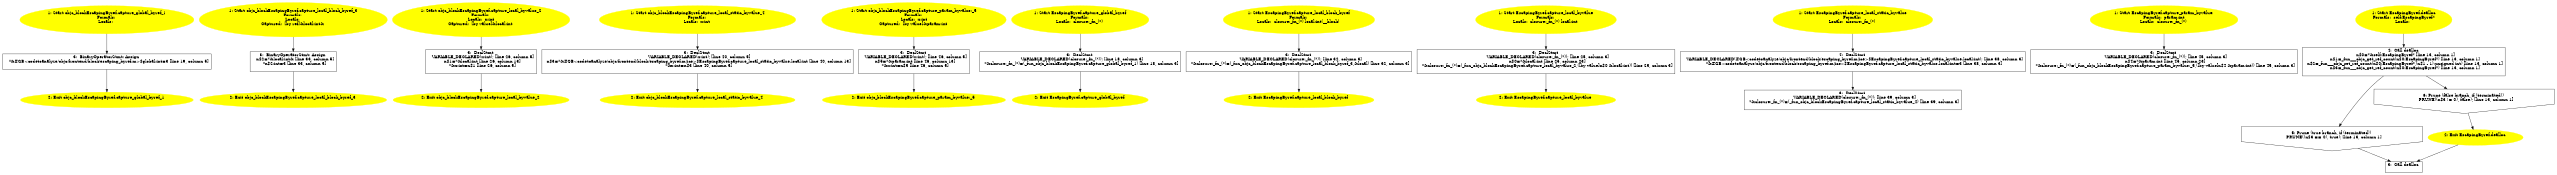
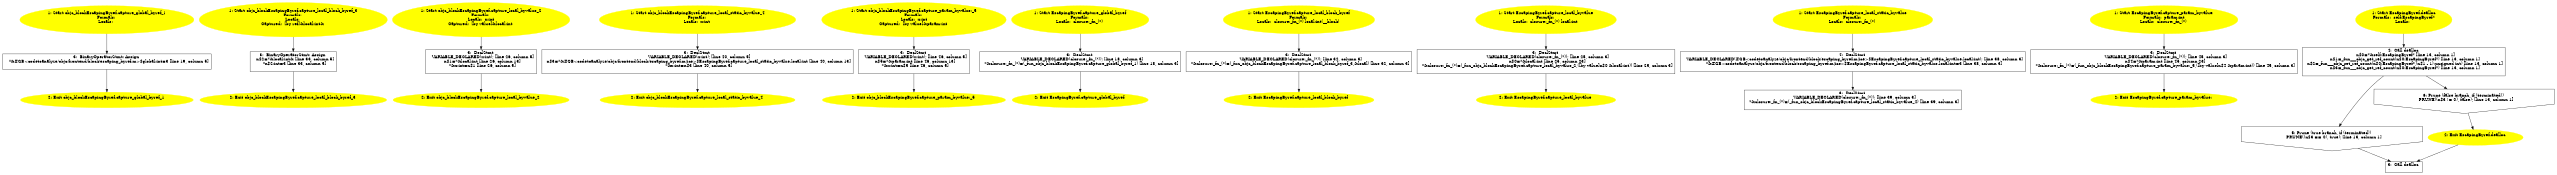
  digraph {
    node [color=yellow style=filled]
    n1 [label="1: Start objc_blockEscapingByref.capture_global_byref_1\nFormals: \nLocals:  \n  "]
    n2 [label="3:  BinaryOperatorStmt: Assign \n   *&#GB<codetoanalyze/objc/frontend/block/escaping_byref.m>$global:int=3 [line 19, column 5]\n " shape=box color="" style=""]
    n3 [label="2: Exit objc_blockEscapingByref.capture_global_byref_1 \n  "]
    n4 [label="1: Start objc_blockEscapingByref.capture_local_block_byref_3\nFormals: \nLocals: \nCaptured:  [by ref]&local:int& \n  "]
    n5 [label="3:  BinaryOperatorStmt: Assign \n   n$2=*&local:int& [line 33, column 5]\n  *n$2:int=3 [line 33, column 5]\n " shape=box color="" style=""]
    n6 [label="2: Exit objc_blockEscapingByref.capture_local_block_byref_3 \n  "]
    n7 [label="1: Start objc_blockEscapingByref.capture_local_byvalue_2\nFormals: \nLocals:  x:int\nCaptured:  [by value]&local:int \n  "]
    n8 [label="3:  DeclStmt \n   VARIABLE_DECLARED(x:int); [line 26, column 5]\n  n$1=*&local:int [line 26, column 13]\n  *&x:int=n$1 [line 26, column 5]\n " shape=box color="" style=""]
    n9 [label="2: Exit objc_blockEscapingByref.capture_local_byvalue_2 \n  "]
    n10 [label="1: Start objc_blockEscapingByref.capture_local_static_byvalue_4\nFormals: \nLocals:  x:int \n  "]
    n11 [label="3:  DeclStmt \n   VARIABLE_DECLARED(x:int); [line 40, column 5]\n  n$3=*&#GB<codetoanalyze/objc/frontend/block/escaping_byref.m|ice>$EscapingByref.capture_local_static_byvalue.local:int [line 40, column 13]\n  *&x:int=n$3 [line 40, column 5]\n " shape=box color="" style=""]
    n12 [label="2: Exit objc_blockEscapingByref.capture_local_static_byvalue_4 \n  "]
    n13 [label="1: Start objc_blockEscapingByref.capture_param_byvalue:_5\nFormals: \nLocals:  x:int\nCaptured:  [by value]&param:int \n  "]
    n14 [label="3:  DeclStmt \n   VARIABLE_DECLARED(x:int); [line 46, column 5]\n  n$5=*&param:int [line 46, column 13]\n  *&x:int=n$5 [line 46, column 5]\n " shape=box color="" style=""]
    n15 [label="2: Exit objc_blockEscapingByref.capture_param_byvalue:_5 \n  "]
    n16 [label="1: Start EscapingByref.capture_global_byref\nFormals: \nLocals:  closure:_fn_(*) \n  "]
    n17 [label="3:  DeclStmt \n   VARIABLE_DECLARED(closure:_fn_(*)); [line 18, column 3]\n  *&closure:_fn_(*)=(_fun_objc_blockEscapingByref.capture_global_byref_1) [line 18, column 3]\n " shape=box color="" style=""]
    n18 [label="2: Exit EscapingByref.capture_global_byref \n  "]
    n19 [label="1: Start EscapingByref.capture_local_block_byref\nFormals: \nLocals:  closure:_fn_(*) local:int(__block) \n  "]
    n20 [label="3:  DeclStmt \n   VARIABLE_DECLARED(closure:_fn_(*)); [line 32, column 3]\n  *&closure:_fn_(*)=(_fun_objc_blockEscapingByref.capture_local_block_byref_3,&local) [line 32, column 3]\n " shape=box color="" style=""]
    n21 [label="2: Exit EscapingByref.capture_local_block_byref \n  "]
    n22 [label="1: Start EscapingByref.capture_local_byvalue\nFormals: \nLocals:  closure:_fn_(*) local:int \n  "]
    n23 [label="3:  DeclStmt \n   VARIABLE_DECLARED(closure:_fn_(*)); [line 25, column 3]\n  n$0=*&local:int [line 25, column 23]\n  *&closure:_fn_(*)=(_fun_objc_blockEscapingByref.capture_local_byvalue_2,([by value]n$0 &local:int)) [line 25, column 3]\n " shape=box color="" style=""]
    n24 [label="2: Exit EscapingByref.capture_local_byvalue \n  "]
    n25 [label="1: Start EscapingByref.capture_local_static_byvalue\nFormals: \nLocals:  closure:_fn_(*) \n  "]
    n26 [label="4:  DeclStmt \n   VARIABLE_DECLARED(#GB<codetoanalyze/objc/frontend/block/escaping_byref.m|ice>$EscapingByref.capture_local_static_byvalue.local:int); [line 38, column 3]\n  *&#GB<codetoanalyze/objc/frontend/block/escaping_byref.m|ice>$EscapingByref.capture_local_static_byvalue.local:int=3 [line 38, column 3]\n " shape=box color="" style=""]
    n27 [label="3:  DeclStmt \n   VARIABLE_DECLARED(closure:_fn_(*)); [line 39, column 3]\n  *&closure:_fn_(*)=(_fun_objc_blockEscapingByref.capture_local_static_byvalue_4) [line 39, column 3]\n " shape=box color="" style=""]
    n28 [label="1: Start EscapingByref.capture_param_byvalue:\nFormals:  param:int\nLocals:  closure:_fn_(*) \n  "]
    n29 [label="3:  DeclStmt \n   VARIABLE_DECLARED(closure:_fn_(*)); [line 45, column 3]\n  n$4=*&param:int [line 45, column 23]\n  *&closure:_fn_(*)=(_fun_objc_blockEscapingByref.capture_param_byvalue:_5,([by value]n$4 &param:int)) [line 45, column 3]\n " shape=box color="" style=""]
+   n30 [label="2: Exit EscapingByref.capture_param_byvalue: \n  "]
    n31 [label="1: Start EscapingByref.dealloc\nFormals:  self:EscapingByref*\nLocals:  \n  "]
    n32 [label="4:  Call dealloc \n   n$0=*&self:EscapingByref* [line 13, column 1]\n  n$1=_fun___objc_get_ref_count(n$0:EscapingByref*) [line 13, column 1]\n  n$2=_fun___objc_set_ref_count(n$0:EscapingByref*,(n$1 - 1):unsigned int) [line 13, column 1]\n  n$3=_fun___objc_get_ref_count(n$0:EscapingByref*) [line 13, column 1]\n " shape=box color="" style=""]
    n33 [label="5: Prune (true branch, if (terminated)) \n   PRUNE((n$3 == 0), true); [line 13, column 1]\n " shape=invhouse color="" style=""]
    n34 [label="6: Prune (false branch, if (terminated)) \n   PRUNE((n$3 != 0), false); [line 13, column 1]\n " shape=invhouse color="" style=""]
    n35 [label="3:  Call dealloc \n  " shape=box color="" style=""]
    n36 [label="2: Exit EscapingByref.dealloc \n  "]
    n1 -> n2
    n2 -> n3
    n4 -> n5
    n5 -> n6
    n7 -> n8
    n8 -> n9
    n10 -> n11
    n11 -> n12
    n13 -> n14
    n14 -> n15
    n16 -> n17
    n17 -> n18
    n19 -> n20
    n20 -> n21
    n22 -> n23
    n23 -> n24
    n25 -> n26
    n26 -> n27
    n28 -> n29
+   n29 -> n30
    n31 -> n32
    n32 -> n33
    n32 -> n34
    n33 -> n35
    n34 -> n36
    n36 -> n35
  }
